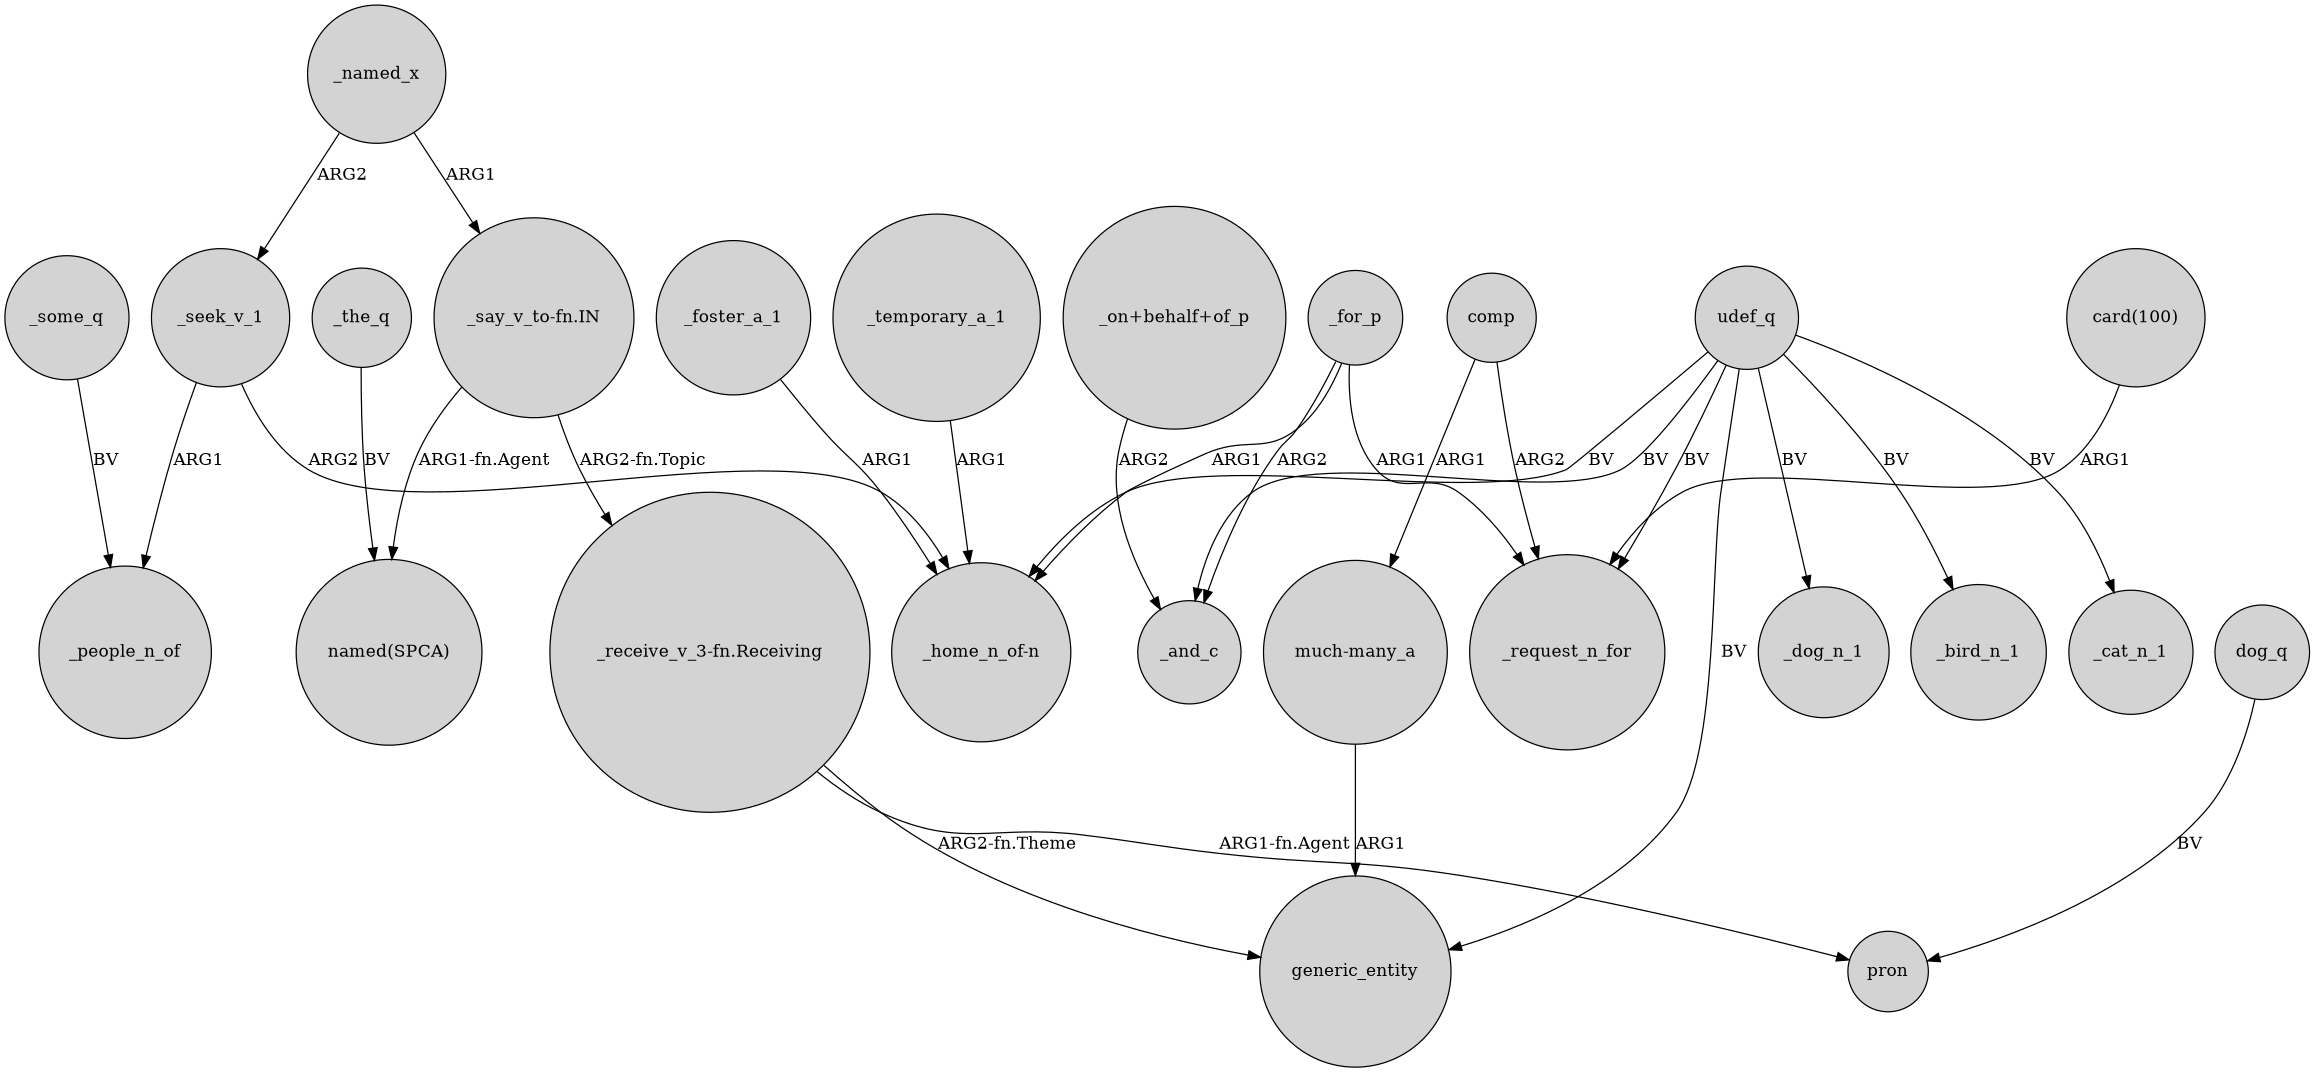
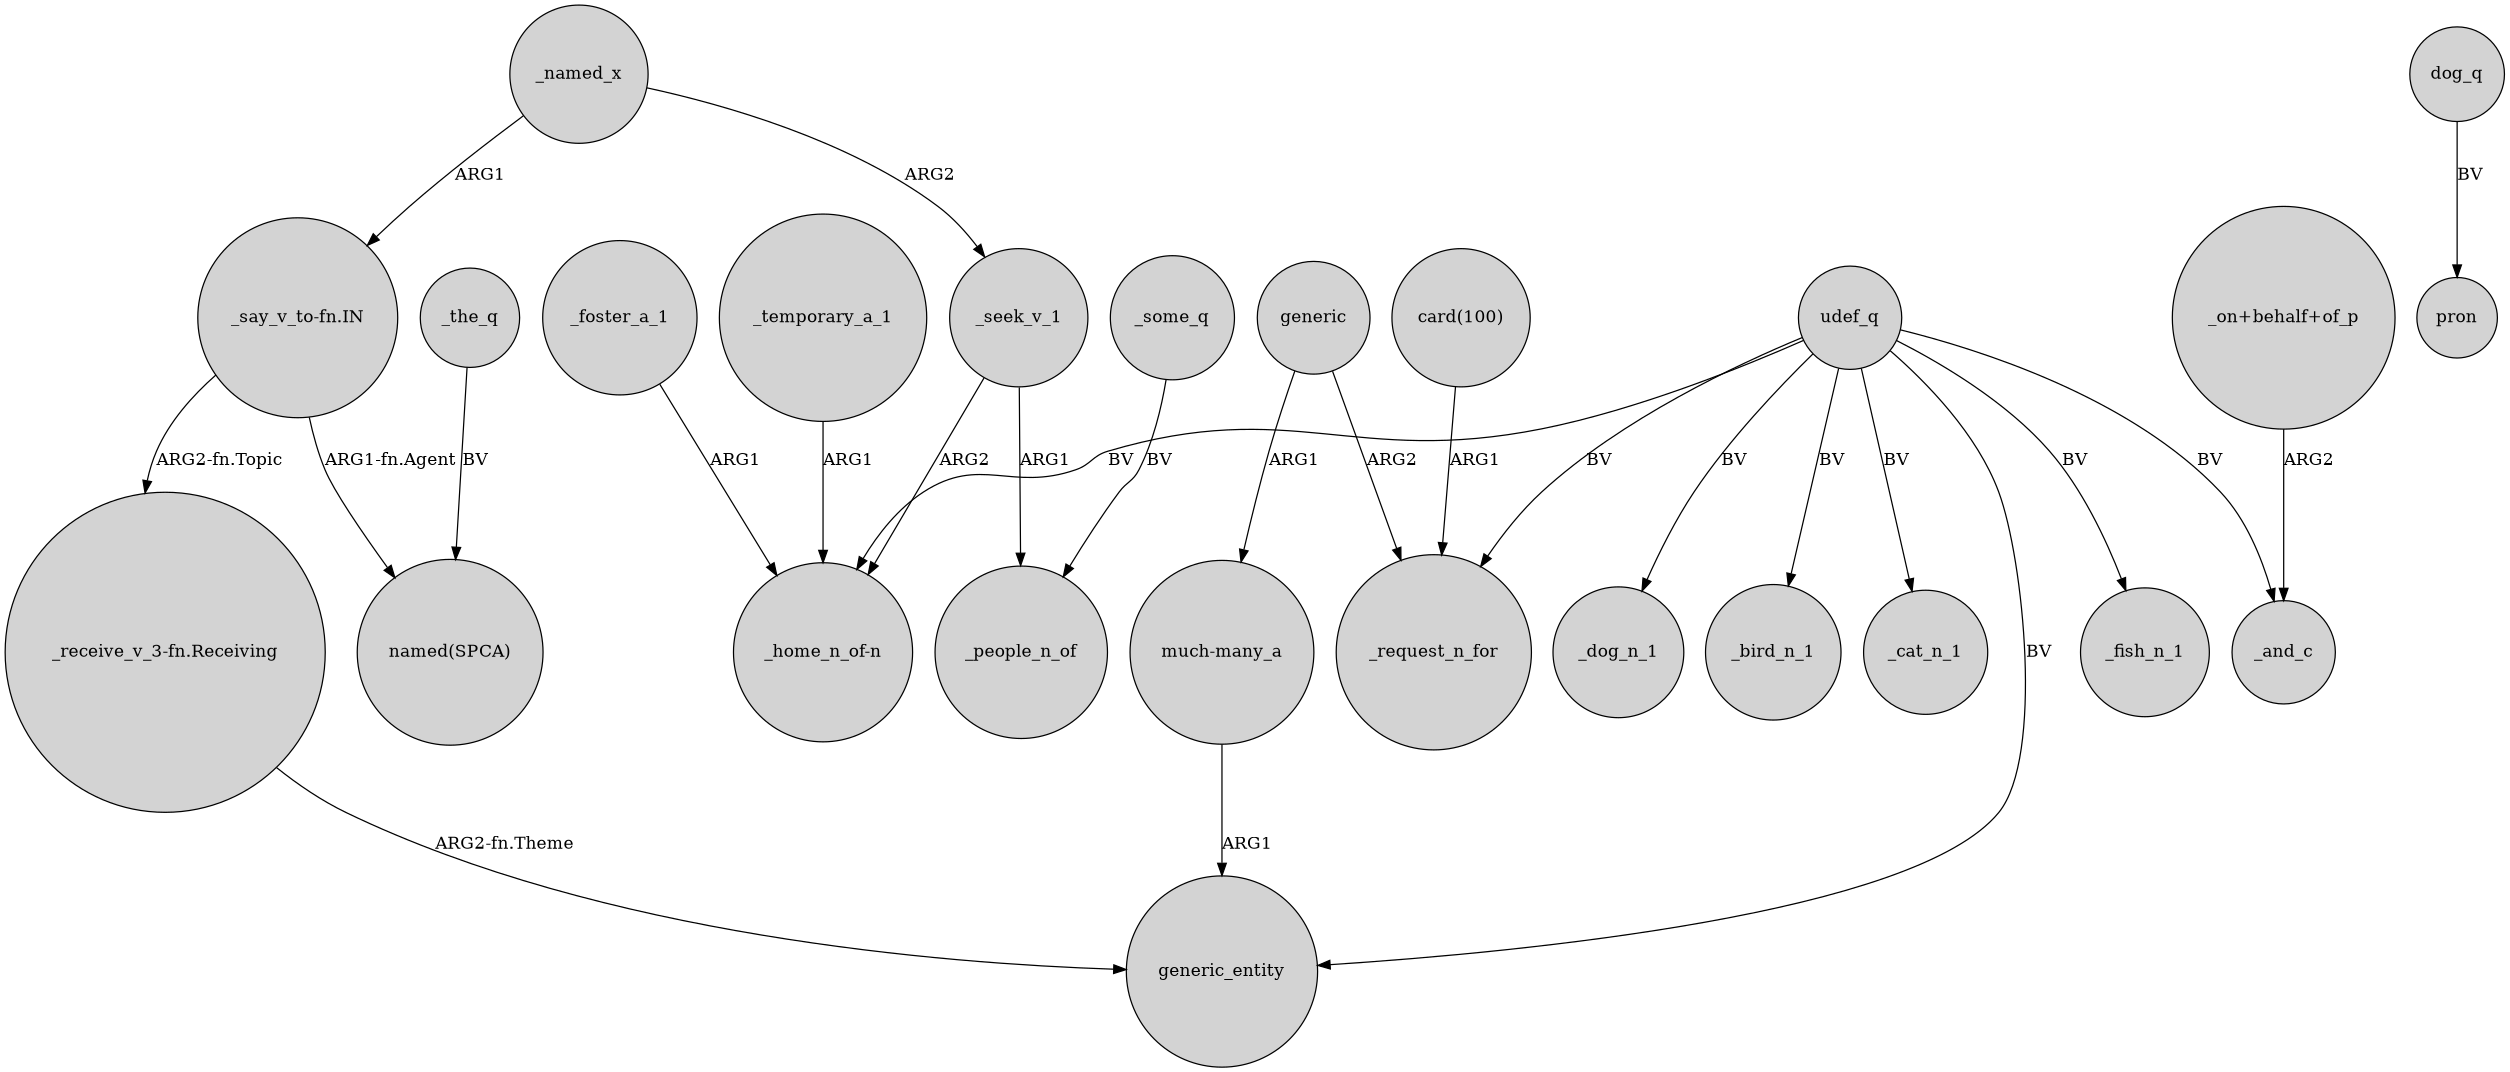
  digraph {
    node [shape=circle style=filled]
    n1 [label="_receive_v_3-fn.Receiving"]
    "_say_v_to-fn.IN"
    "named(SPCA)"
    generic_entity
    pron
    n6 [label=_named_x]
    _seek_v_1
    "_home_n_of-n"
    _people_n_of
    "_on+behalf+of_p"
    _and_c
    udef_q
    _request_n_for
+   _fish_n_1
    _dog_n_1
    _bird_n_1
    _cat_n_1
-   _for_p
    "much-many_a"
-   comp
+   comp [label=generic]
    _foster_a_1
    _temporary_a_1
    n23 [label=dog_q]
    _the_q
    _some_q
    "card(100)"
    n1 -> generic_entity [label="ARG2-fn.Theme"]
-   n1 -> pron [label="ARG1-fn.Agent"]
    "_say_v_to-fn.IN" -> n1 [label="ARG2-fn.Topic"]
    "_say_v_to-fn.IN" -> "named(SPCA)" [label="ARG1-fn.Agent"]
    n6 -> "_say_v_to-fn.IN" [label=ARG1]
    n6 -> _seek_v_1 [label=ARG2]
    _seek_v_1 -> "_home_n_of-n" [label=ARG2]
    _seek_v_1 -> _people_n_of [label=ARG1]
    "_on+behalf+of_p" -> _and_c [label=ARG2]
    udef_q -> generic_entity [label=BV]
    udef_q -> "_home_n_of-n" [label=BV]
    udef_q -> _and_c [label=BV]
    udef_q -> _request_n_for [label=BV]
+   udef_q -> _fish_n_1 [label=BV]
    udef_q -> _dog_n_1 [label=BV]
    udef_q -> _bird_n_1 [label=BV]
    udef_q -> _cat_n_1 [label=BV]
-   _for_p -> "_home_n_of-n" [label=ARG1]
-   _for_p -> _and_c [label=ARG2]
-   _for_p -> _request_n_for [label=ARG1]
    "much-many_a" -> generic_entity [label=ARG1]
    comp -> _request_n_for [label=ARG2]
    comp -> "much-many_a" [label=ARG1]
    _foster_a_1 -> "_home_n_of-n" [label=ARG1]
    _temporary_a_1 -> "_home_n_of-n" [label=ARG1]
    n23 -> pron [label=BV]
    _the_q -> "named(SPCA)" [label=BV]
    _some_q -> _people_n_of [label=BV]
    "card(100)" -> _request_n_for [label=ARG1]
  }
